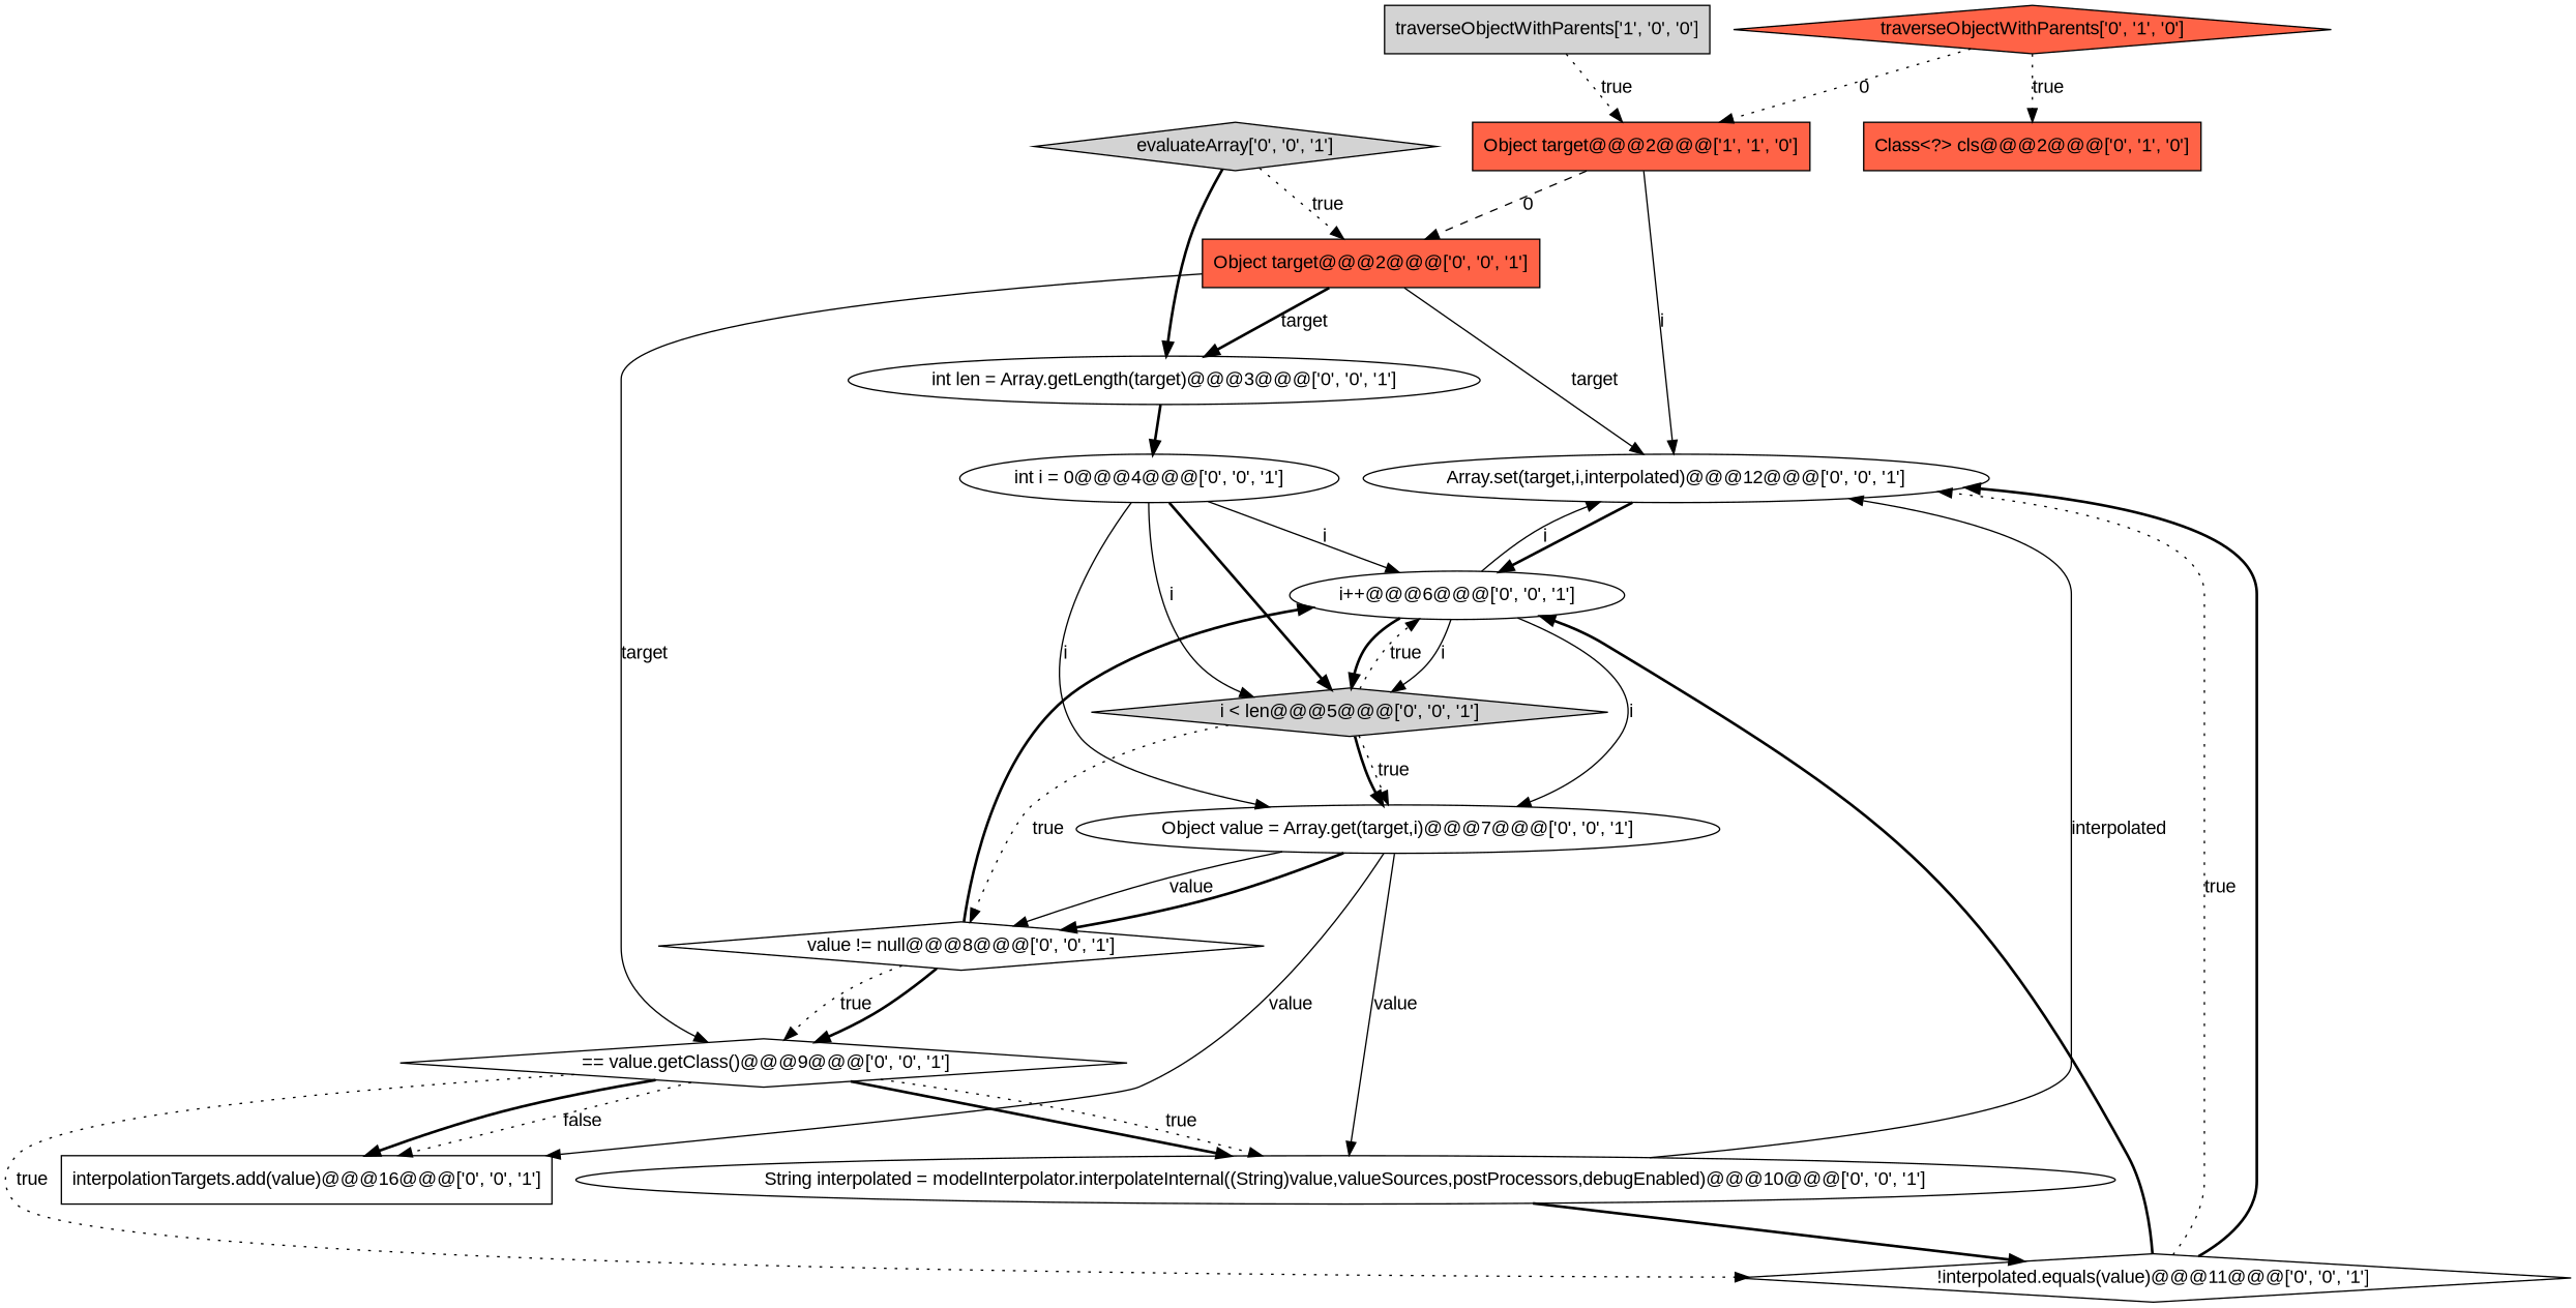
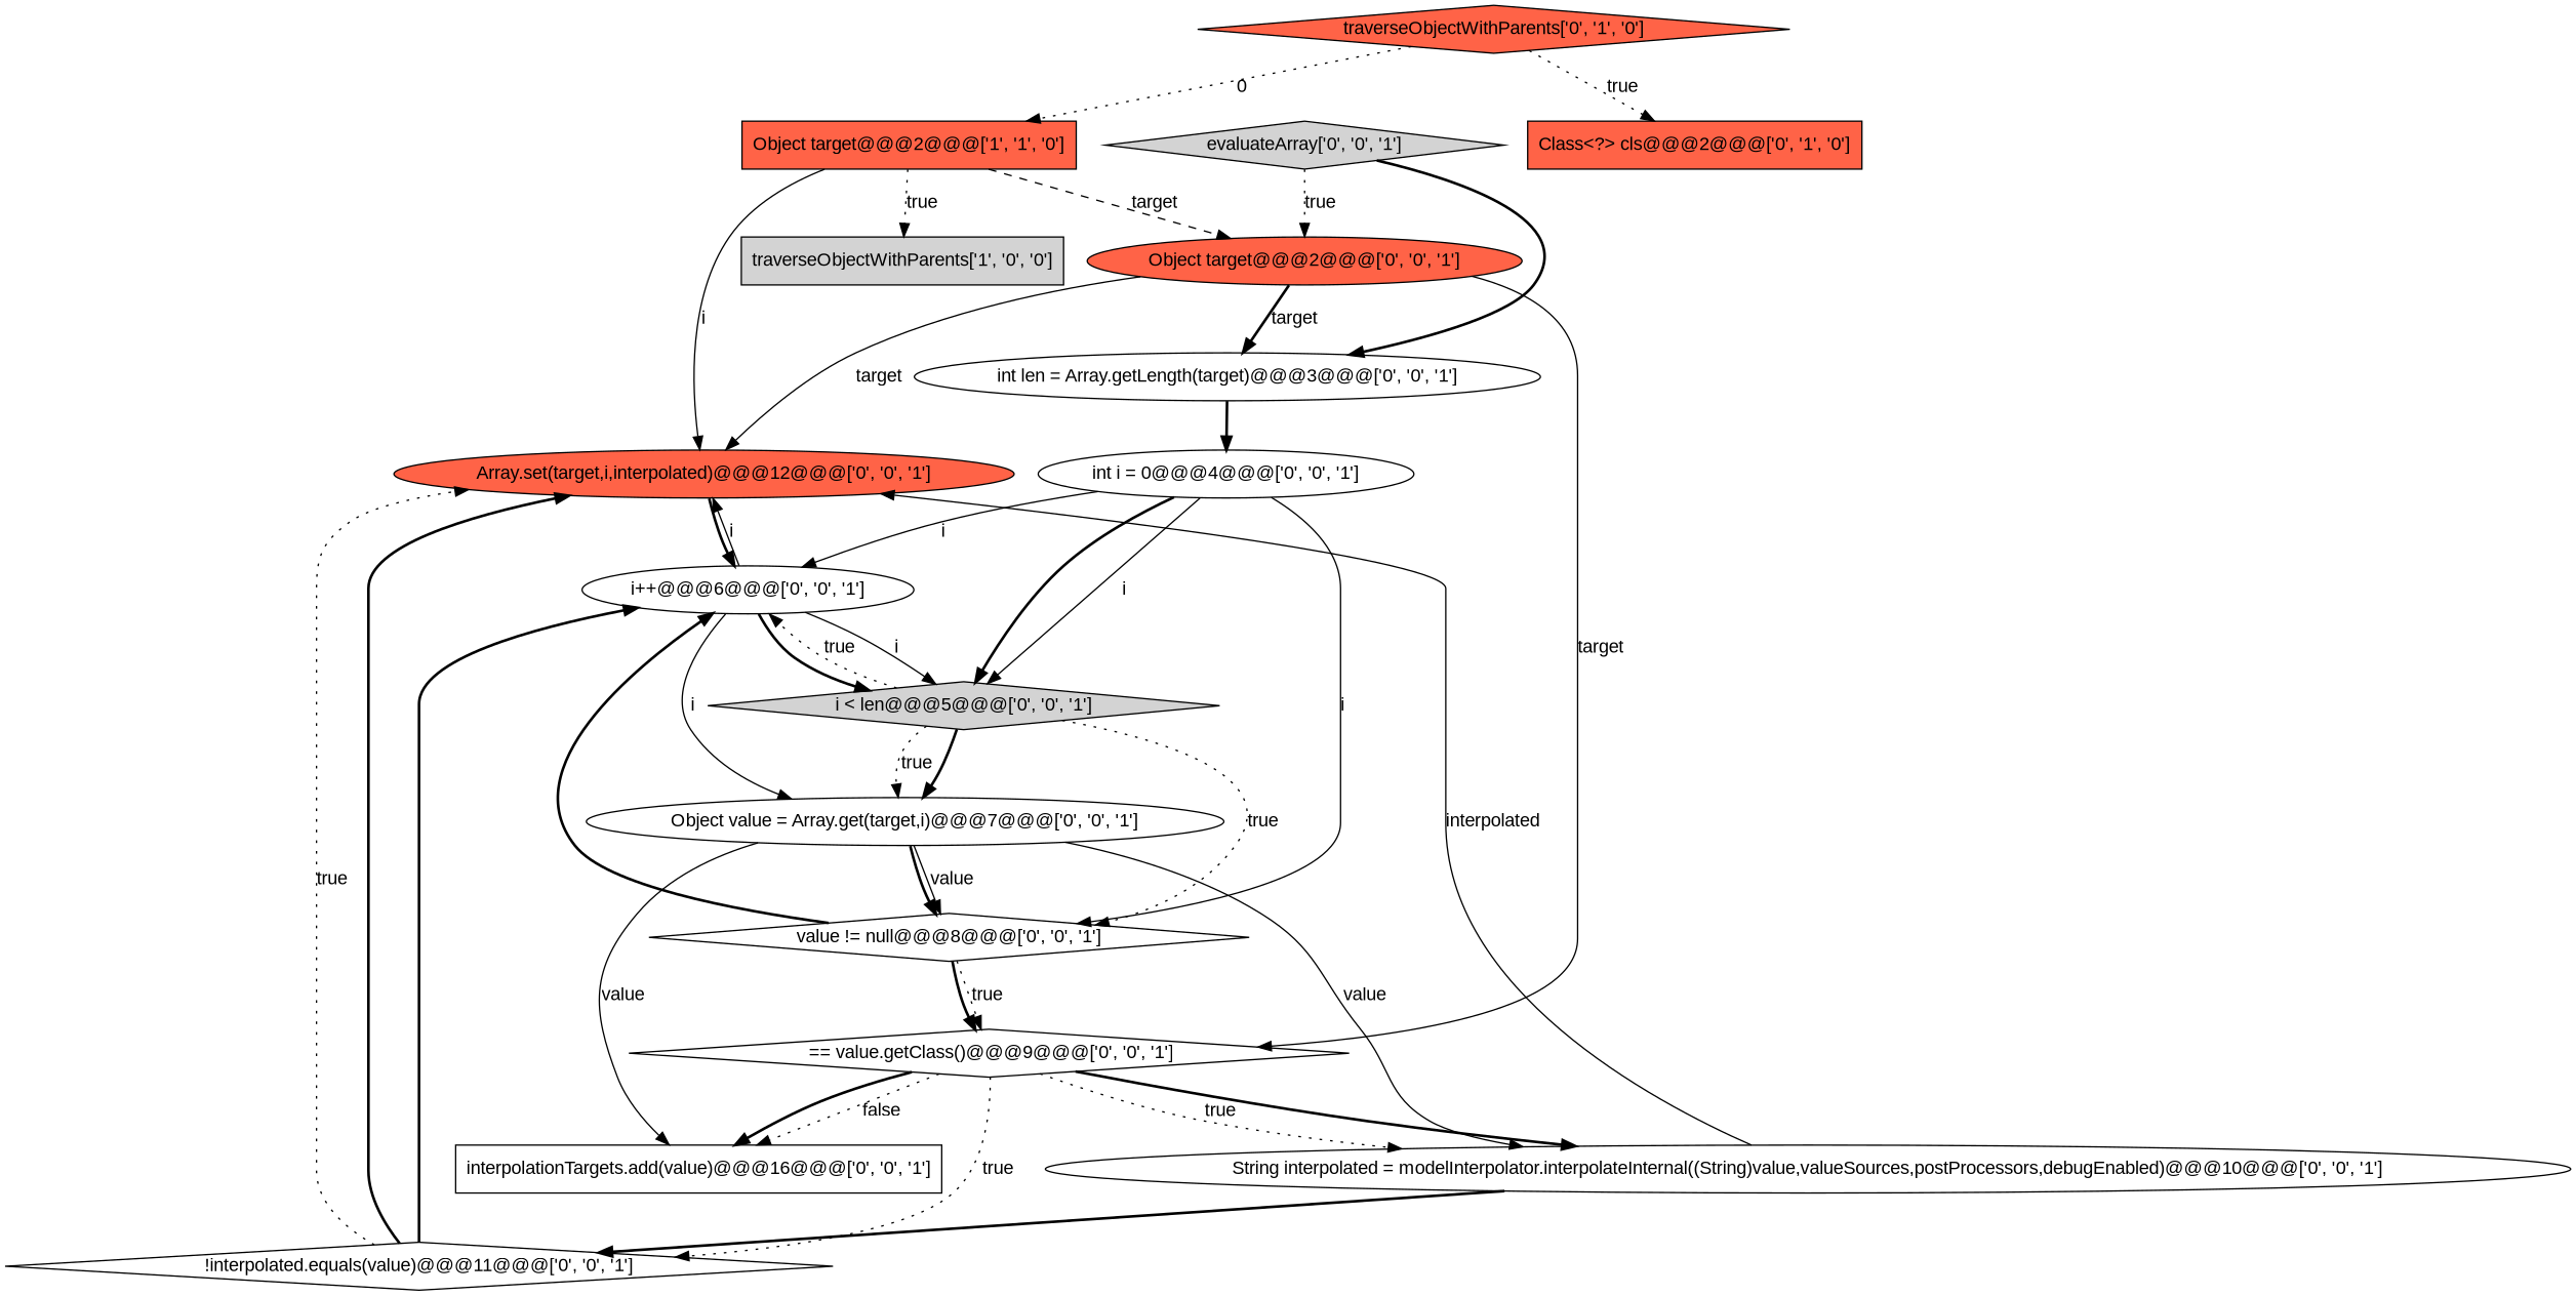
  digraph {
    fontname="Liberation Sans"
    node [fillcolor=white fontname="Liberation Sans" shape=ellipse style=filled]
    edge [fontname="Liberation Sans" style=bold]
    n1 [fillcolor=tomato label="Object target@@@2@@@['1', '1', '0']" shape=box]
-   n2 [fillcolor=tomato label="Object target@@@2@@@['0', '0', '1']" shape=box]
-   n3 [label="Array.set(target,i,interpolated)@@@12@@@['0', '0', '1']"]
+   n2 [fillcolor=tomato label="Object target@@@2@@@['0', '0', '1']"]
+   n3 [fillcolor=tomato label="Array.set(target,i,interpolated)@@@12@@@['0', '0', '1']"]
    n4 [label="int len = Array.getLength(target)@@@3@@@['0', '0', '1']"]
    n5 [label=" == value.getClass()@@@9@@@['0', '0', '1']" shape=diamond]
    n6 [label="interpolationTargets.add(value)@@@16@@@['0', '0', '1']" shape=box]
    n7 [label="i++@@@6@@@['0', '0', '1']"]
    n8 [fillcolor=lightgray label="i < len@@@5@@@['0', '0', '1']" shape=diamond]
    n9 [label="Object value = Array.get(target,i)@@@7@@@['0', '0', '1']"]
    n10 [fillcolor=tomato label="traverseObjectWithParents['0', '1', '0']" shape=diamond]
    n11 [fillcolor=tomato label="Class<?> cls@@@2@@@['0', '1', '0']" shape=box]
    n12 [fillcolor=lightgray label="evaluateArray['0', '0', '1']" shape=diamond]
    n13 [label="int i = 0@@@4@@@['0', '0', '1']"]
    n14 [fillcolor=lightgray label="traverseObjectWithParents['1', '0', '0']" shape=box]
    n15 [label="value != null@@@8@@@['0', '0', '1']" shape=diamond]
    n16 [label="String interpolated = modelInterpolator.interpolateInternal((String)value,valueSources,postProcessors,debugEnabled)@@@10@@@['0', '0', '1']"]
    n17 [label="!interpolated.equals(value)@@@11@@@['0', '0', '1']" shape=diamond]
-   n1 -> n2 [label=0 style=dashed]
+   n1 -> n2 [label=target style=dashed]
    n1 -> n3 [label=i style=solid]
    n2 -> n3 [label=target style=solid]
    n2 -> n4 [label=target]
    n2 -> n5 [label=target style=solid]
    n3 -> n7
    n4 -> n13
    n5 -> n6 [label=false style=dotted]
    n5 -> n6
    n5 -> n16
    n5 -> n16 [label=true style=dotted]
    n5 -> n17 [label=true style=dotted]
    n7 -> n3 [label=i style=solid]
    n7 -> n8 [label=i style=solid]
    n7 -> n8
    n7 -> n9 [label=i style=solid]
    n8 -> n7 [label=true style=dotted]
    n8 -> n9
    n8 -> n9 [label=true style=dotted]
    n8 -> n15 [label=true style=dotted]
    n9 -> n6 [label=value style=solid]
    n9 -> n15 [label=value style=solid]
    n9 -> n15
    n9 -> n16 [label=value style=solid]
    n10 -> n1 [label=0 style=dotted]
    n10 -> n11 [label=true style=dotted]
    n12 -> n2 [label=true style=dotted]
    n12 -> n4
    n13 -> n7 [label=i style=solid]
    n13 -> n8 [label=i style=solid]
    n13 -> n8
-   n13 -> n9 [label=i style=solid]
-   n14 -> n1 [label=true style=dotted]
+   n13 -> n15 [label=i style=solid]
+   n1 -> n14 [label=true style=dotted]
    n15 -> n5 [label=true style=dotted]
    n15 -> n5
    n15 -> n7
    n16 -> n3 [label=interpolated style=solid]
    n16 -> n17
    n17 -> n3 [label=true style=dotted]
    n17 -> n3
    n17 -> n7
  }
